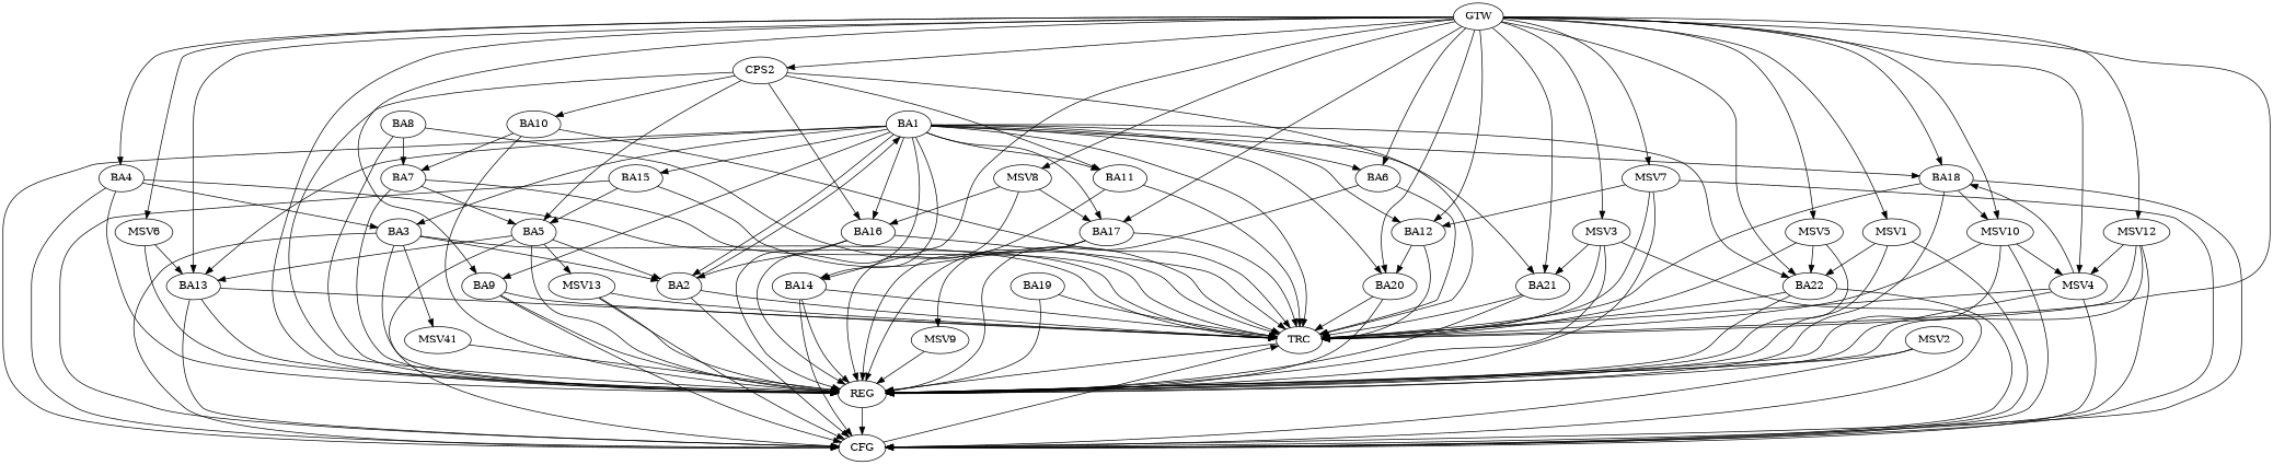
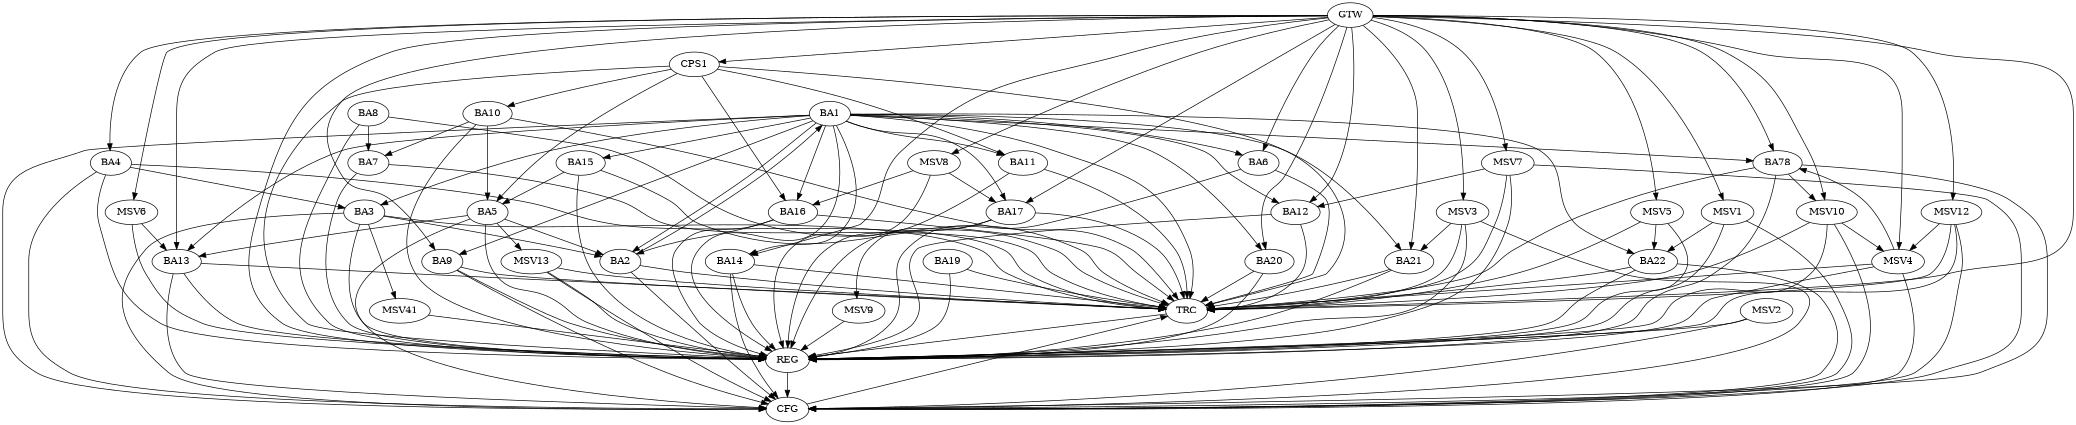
  strict digraph {
    n1 [label=BA1]
    n2 [label=BA2]
    n3 [label=BA3]
    n4 [label=BA6]
    n5 [label=BA9]
    n6 [label=BA11]
    n7 [label=BA12]
    n8 [label=BA13]
    n9 [label=BA14]
    n10 [label=BA15]
    n11 [label=BA16]
    n12 [label=BA17]
-   n13 [label=BA18]
+   n13 [label=BA78]
    n14 [label=BA20]
    n15 [label=BA21]
    n16 [label=BA22]
    n17 [label=REG]
    n18 [label=CFG]
    n19 [label=TRC]
    n20 [label=MSV41]
    n21 [label=BA5]
    n22 [label=MSV9]
    n23 [label=MSV10]
    n24 [label=BA4]
    n25 [label=MSV13]
    n26 [label=BA7]
    n27 [label=BA8]
    n28 [label=BA10]
    n29 [label=MSV2]
    n30 [label=BA19]
-   n31 [label=CPS2]
+   n31 [label=CPS1]
    n32 [label=GTW]
    n33 [label=MSV1]
    n34 [label=MSV3]
    n35 [label=MSV4]
    n36 [label=MSV5]
    n37 [label=MSV6]
    n38 [label=MSV7]
    n39 [label=MSV8]
    n40 [label=MSV12]
    n1 -> n2
    n1 -> n3
    n1 -> n4
    n1 -> n5
    n1 -> n6
    n1 -> n7
    n1 -> n8
    n1 -> n9
    n1 -> n10
    n1 -> n11
    n1 -> n12
    n1 -> n13
    n1 -> n14
    n1 -> n15
    n1 -> n16
    n1 -> n17
    n1 -> n18
    n1 -> n19
    n2 -> n1
    n2 -> n18
    n2 -> n19
    n3 -> n2
    n3 -> n17
    n3 -> n18
    n3 -> n19
    n3 -> n20
    n4 -> n17
    n4 -> n19
    n5 -> n17
    n5 -> n18
    n5 -> n19
    n6 -> n17
    n6 -> n19
-   n7 -> n14
+   n7 -> n17
    n7 -> n19
    n8 -> n17
    n8 -> n18
    n8 -> n19
    n9 -> n17
    n9 -> n18
    n9 -> n19
-   n10 -> n18
+   n10 -> n17
    n10 -> n19
    n10 -> n21
    n11 -> n2
    n11 -> n17
    n11 -> n19
    n12 -> n17
    n12 -> n19
    n12 -> n22
    n13 -> n17
    n13 -> n18
    n13 -> n19
    n13 -> n23
    n14 -> n17
    n14 -> n19
    n15 -> n17
    n15 -> n19
    n16 -> n17
    n16 -> n18
    n16 -> n19
    n17 -> n18
    n18 -> n19
    n19 -> n17
    n20 -> n17
    n21 -> n2
    n21 -> n8
    n21 -> n17
    n21 -> n18
    n21 -> n25
    n22 -> n17
    n23 -> n17
    n23 -> n18
    n23 -> n19
    n23 -> n35
    n24 -> n3
    n24 -> n17
    n24 -> n18
    n24 -> n19
    n25 -> n17
    n25 -> n18
    n25 -> n19
    n26 -> n17
    n26 -> n19
-   n26 -> n21
+   n28 -> n21
    n27 -> n17
    n27 -> n19
    n27 -> n26
    n28 -> n17
    n28 -> n19
    n28 -> n26
    n29 -> n17
    n29 -> n18
    n30 -> n17
    n30 -> n19
    n31 -> n6
    n31 -> n11
    n31 -> n17
    n31 -> n19
    n31 -> n21
    n31 -> n28
    n32 -> n4
    n32 -> n5
    n32 -> n7
    n32 -> n8
    n32 -> n9
    n32 -> n12
    n32 -> n13
    n32 -> n14
    n32 -> n15
-   n32 -> n16
    n32 -> n17
    n32 -> n19
    n32 -> n23
    n32 -> n24
    n32 -> n31
    n32 -> n33
    n32 -> n34
    n32 -> n35
    n32 -> n36
    n32 -> n37
    n32 -> n38
    n32 -> n39
    n32 -> n40
    n33 -> n16
    n33 -> n17
    n33 -> n18
    n34 -> n15
    n34 -> n17
    n34 -> n18
    n34 -> n19
    n35 -> n13
    n35 -> n17
    n35 -> n18
    n35 -> n19
    n36 -> n16
    n36 -> n17
    n36 -> n19
    n37 -> n8
    n37 -> n17
    n38 -> n7
    n38 -> n17
    n38 -> n18
    n38 -> n19
    n39 -> n11
    n39 -> n12
    n39 -> n17
    n40 -> n17
    n40 -> n18
    n40 -> n19
    n40 -> n35
  }
